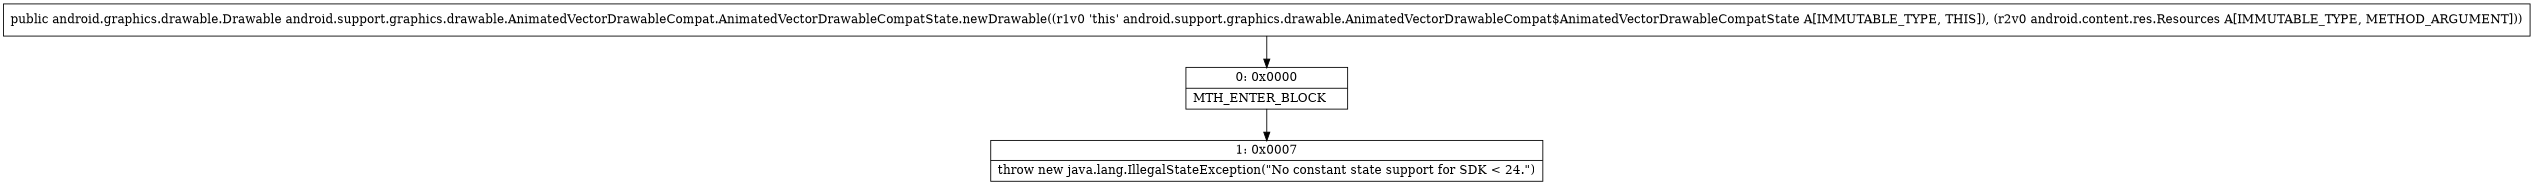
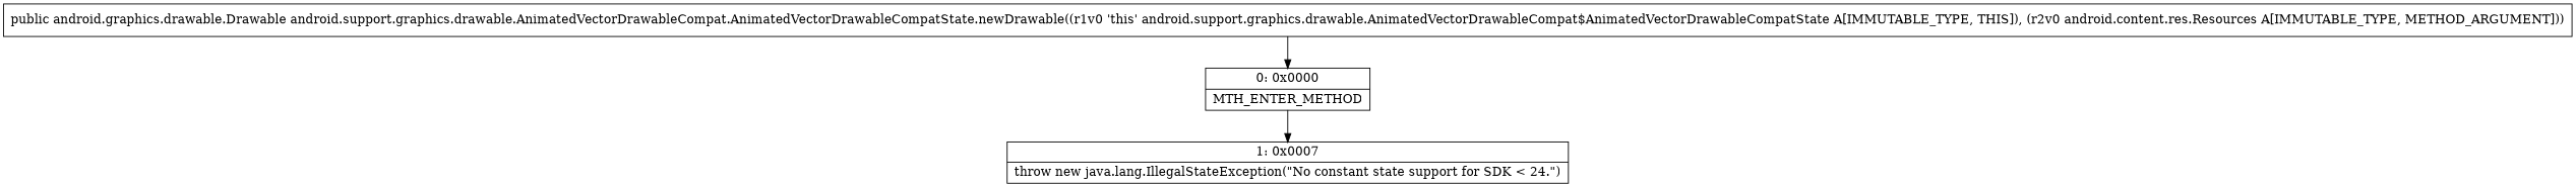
  digraph {
    node [shape=record]
-   n1 [label="{0\:\ 0x0000|MTH_ENTER_BLOCK\l}"]
+   n1 [label="{0\:\ 0x0000|MTH_ENTER_METHOD\l}"]
    n2 [label="{1\:\ 0x0007|throw new java.lang.IllegalStateException(\"No constant state support for SDK \< 24.\")\l}"]
    n3 [label="{public android.graphics.drawable.Drawable android.support.graphics.drawable.AnimatedVectorDrawableCompat.AnimatedVectorDrawableCompatState.newDrawable((r1v0 'this' android.support.graphics.drawable.AnimatedVectorDrawableCompat$AnimatedVectorDrawableCompatState A[IMMUTABLE_TYPE, THIS]), (r2v0 android.content.res.Resources A[IMMUTABLE_TYPE, METHOD_ARGUMENT])) }"]
    n1 -> n2
    n3 -> n1
  }
